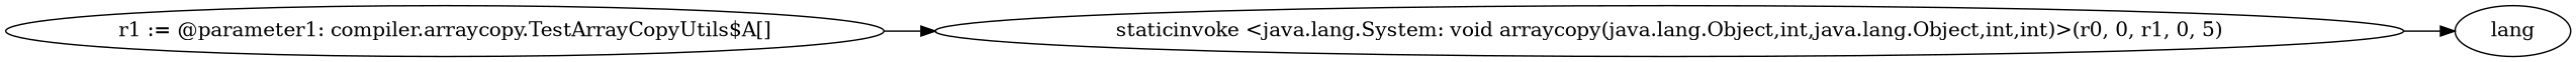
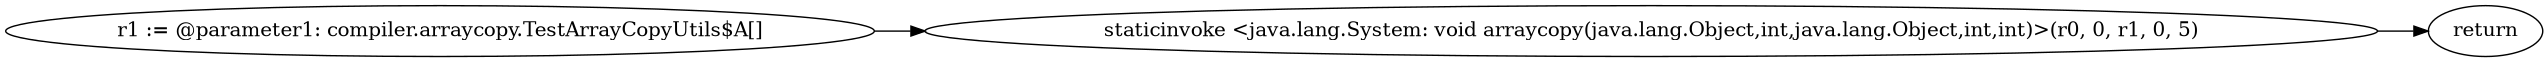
  digraph {
    rankdir=LR
    "r1 := @parameter1: compiler.arraycopy.TestArrayCopyUtils$A[]"
    "staticinvoke <java.lang.System: void arraycopy(java.lang.Object,int,java.lang.Object,int,int)>(r0, 0, r1, 0, 5)"
-   return [label=lang]
+   return
    "r1 := @parameter1: compiler.arraycopy.TestArrayCopyUtils$A[]" -> "staticinvoke <java.lang.System: void arraycopy(java.lang.Object,int,java.lang.Object,int,int)>(r0, 0, r1, 0, 5)"
    "staticinvoke <java.lang.System: void arraycopy(java.lang.Object,int,java.lang.Object,int,int)>(r0, 0, r1, 0, 5)" -> return
  }
